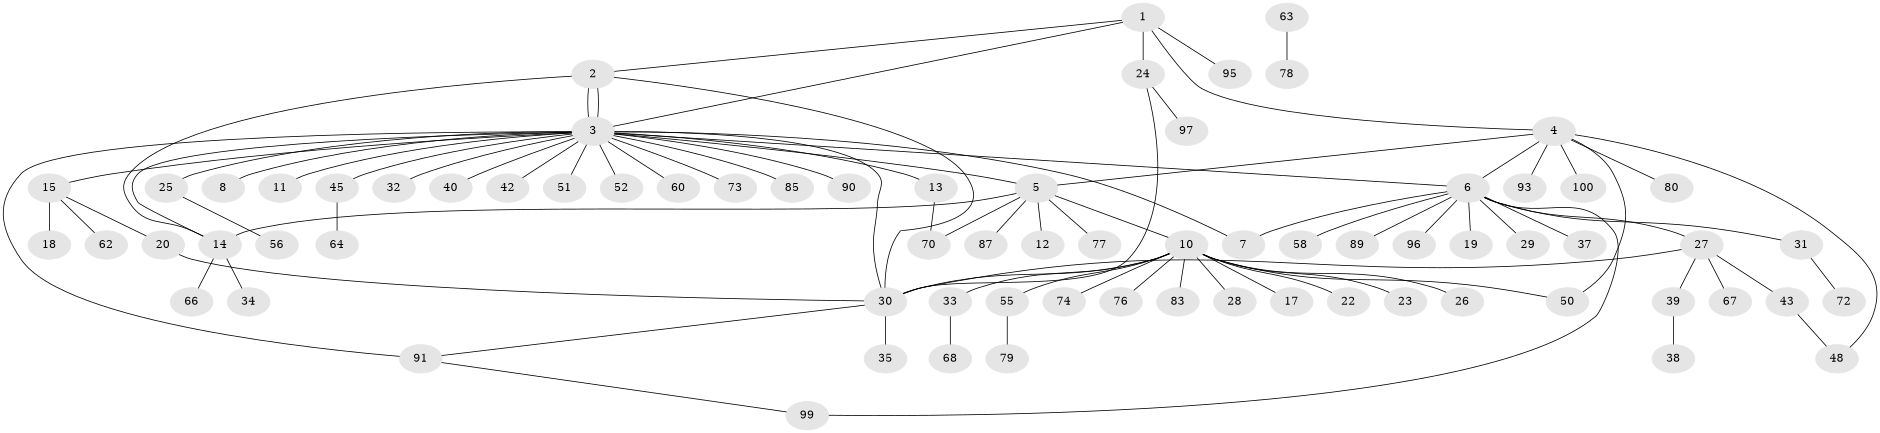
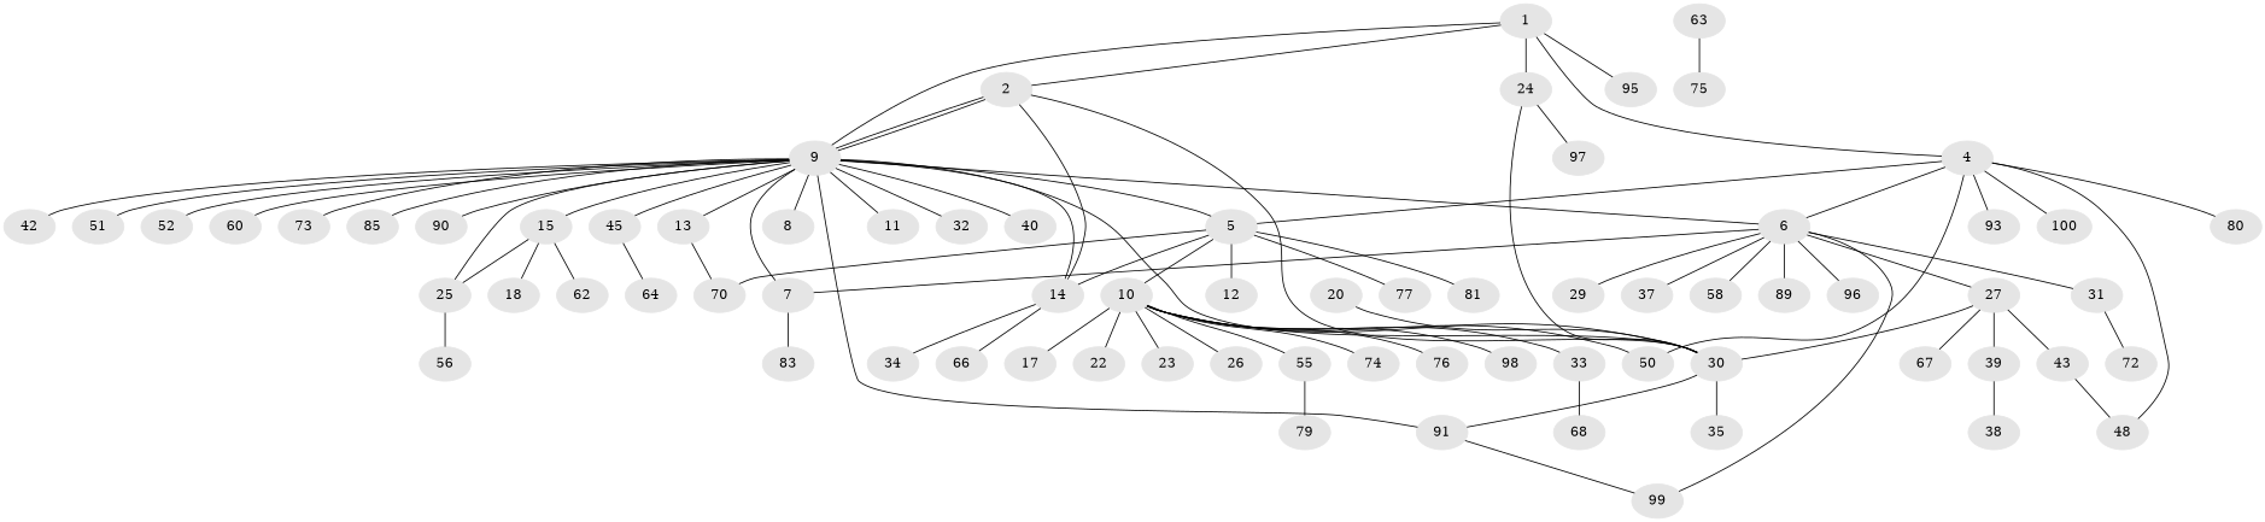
  graph {
    node [color=gray90 style=filled]
    1 [super="+53"]
    2 [super="+16"]
-   3 [super="+88"]
+   3 [super="+88" label=9]
    4 [super="+9"]
    24 [super="+59"]
    95
    14 [super="+49"]
    30 [super="+41"]
    5 [super="+57"]
    6 [super="+44"]
    7 [super="+36"]
    8
    13
    15 [super="+82"]
    n15 [label=11]
    25
    32
    40
    42
    45
    51
    52
    60
    73
    85
    90
    91 [super="+94"]
    48 [super="+61"]
    50 [super="+92"]
    80
    93
    100
    97
    34
    66 [super="+71"]
    35
    10 [super="+11"]
    12
    70 [super="+75"]
    77
-   81 [label=87]
-   19
+   81
    27 [super="+87"]
    29
    31
    37
    58
    89
    96
    99
    18
    20 [super="+28"]
    62
    56
    64
    63
-   78
+   78 [label=75]
    17
    22
    23
    26
    33
    55 [super="+84"]
    74
    76
    83
-   98 [label=28]
+   98
    39
    43 [super="+47"]
    67
    72
    68
    79
    38
    1 -- 2
    1 -- 3
    1 -- 4
    1 -- 24
    1 -- 95
    2 -- 3 [weight=2]
    2 -- 3
    2 -- 14
    2 -- 30
    3 -- 14
    3 -- 30
    3 -- 5
    3 -- 6
    3 -- 7
    3 -- 8
    3 -- 13
    3 -- 15
    3 -- n15
    3 -- 25
    3 -- 32
    3 -- 40
    3 -- 42
    3 -- 45
    3 -- 51
    3 -- 52
    3 -- 60
    3 -- 73
    3 -- 85
    3 -- 90
    3 -- 91 [weight=2]
    4 -- 5
    4 -- 6
    4 -- 48
    4 -- 50
    4 -- 80
    4 -- 93
    4 -- 100
    24 -- 30
    24 -- 97
    14 -- 34
    14 -- 66
    30 -- 91
    30 -- 35
    5 -- 14
    5 -- 10
    5 -- 12
    5 -- 70
    5 -- 77
    5 -- 81
    6 -- 7
-   6 -- 19
    6 -- 27
    6 -- 29
    6 -- 31
    6 -- 37
    6 -- 58
    6 -- 89
    6 -- 96
    6 -- 99
    13 -- 70
    15 -- 18
-   15 -- 20
+   15 -- 25
    15 -- 62
    25 -- 56
    45 -- 64
    91 -- 99
    10 -- 30
    10 -- 50
    10 -- 17
    10 -- 22
    10 -- 23
    10 -- 26
    10 -- 33
    10 -- 55
    10 -- 74
    10 -- 76
-   10 -- 83
+   7 -- 83
    10 -- 98
    27 -- 30
    27 -- 39
    27 -- 43
    27 -- 67
    31 -- 72
    20 -- 30
    63 -- 78
    33 -- 68
    55 -- 79
    39 -- 38
    43 -- 48
  }
